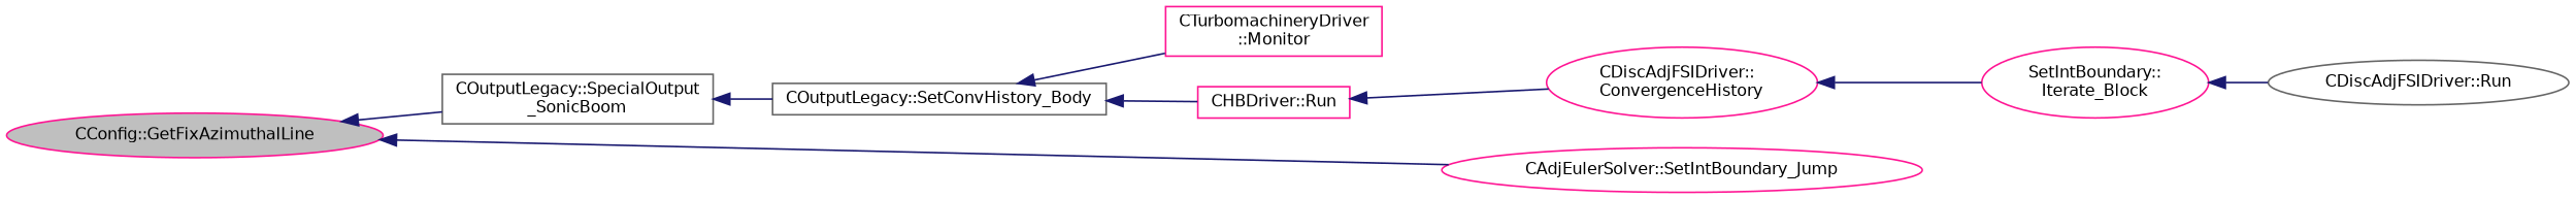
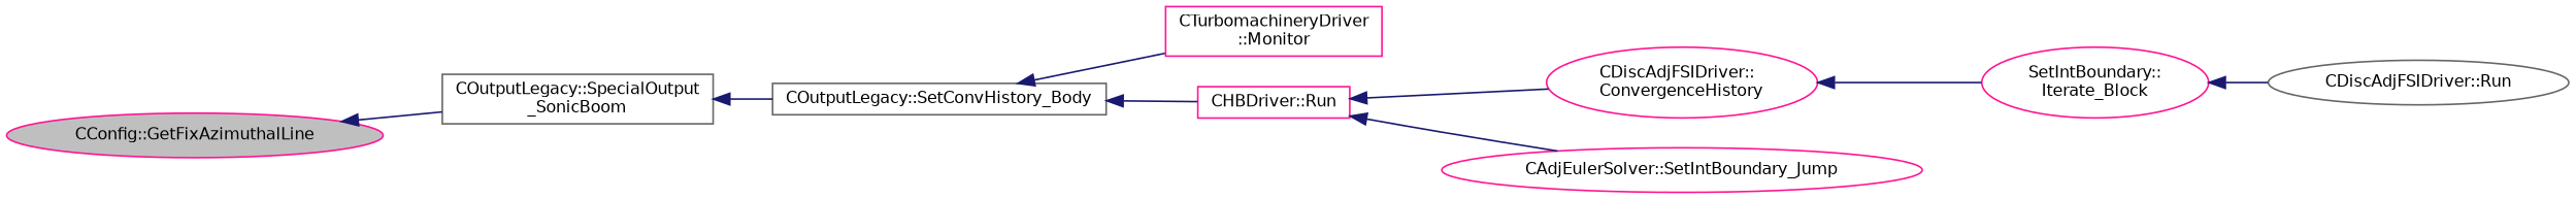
  digraph {
    rankdir=LR
    node [color=deeppink fillcolor=white fontname=Helvetica fontsize=10 shape=ellipse style=filled]
    edge [color=midnightblue dir=back fontname=Helvetica fontsize=10 labelfontname=Helvetica labelfontsize=10 style=solid]
    n1 [fillcolor=grey75 fontcolor=black height=0.2 label="CConfig::GetFixAzimuthalLine" width=0.4]
    n2 [color=gray40 height=0.2 label="COutputLegacy::SpecialOutput\l_SonicBoom" shape=box width=0.4]
    n3 [height=0.2 label="CAdjEulerSolver::SetIntBoundary_Jump" width=0.4]
    n4 [color=gray40 height=0.2 label="COutputLegacy::SetConvHistory_Body" shape=box width=0.4]
    n5 [height=0.2 label="CTurbomachineryDriver\l::Monitor" shape=box width=0.4]
    n6 [height=0.2 label="CHBDriver::Run" shape=box width=0.4]
    n7 [height=0.2 label="CDiscAdjFSIDriver::\lConvergenceHistory" width=0.4]
    n8 [height=0.2 label="SetIntBoundary::\lIterate_Block" width=0.4]
    n9 [color=gray40 height=0.2 label="CDiscAdjFSIDriver::Run" width=0.4]
    n1 -> n2
-   n1 -> n3
+   n6 -> n3
    n2 -> n4
    n4 -> n5
    n4 -> n6
    n6 -> n7
    n7 -> n8
    n8 -> n9
  }
